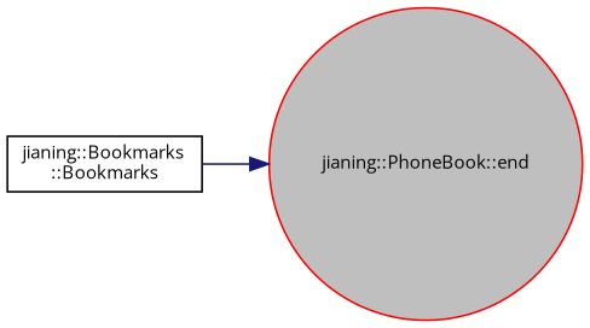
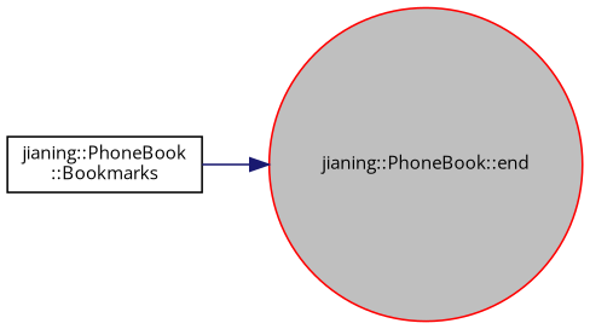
  digraph {
    rankdir=RL
    fontname="Open Sans"
    node [fontname="Open Sans" fontsize=10 style=filled]
    n1 [color=red fillcolor=grey75 fontcolor=black height=0.2 label="jianing::PhoneBook::end" shape=circle width=0.4]
-   n2 [color=black fillcolor=white height=0.2 label="jianing::Bookmarks\l::Bookmarks" shape=box width=0.4]
+   n2 [color=black fillcolor=white height=0.2 label="jianing::PhoneBook\l::Bookmarks" shape=box width=0.4]
    n1 -> n2 [color=midnightblue dir=back fontname="Open Sans" fontsize=10 labelfontname=Helvetica labelfontsize=10 style=solid]
  }
